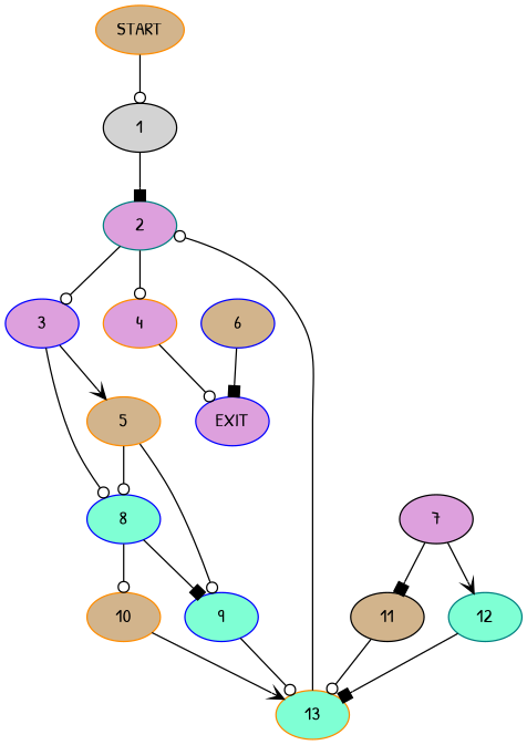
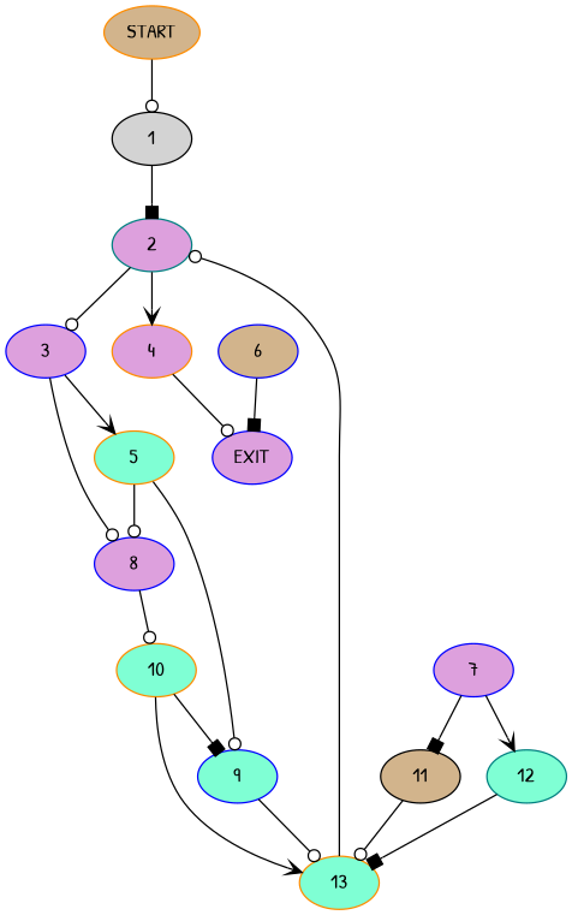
  digraph {
    fontname="Patrick Hand"
    node [color=darkorange fillcolor=plum fontname="Patrick Hand" style=filled]
    edge [arrowhead=odot fontname="Patrick Hand"]
    n1 [fillcolor=tan label=START]
    1 [color=black fillcolor=lightgrey]
    2 [color=teal]
    n4 [color=blue label=EXIT]
    3 [color=blue]
    4
-   5 [fillcolor=tan]
-   8 [color=blue fillcolor=aquamarine]
+   5 [fillcolor=aquamarine]
+   8 [color=blue]
    9 [color=blue fillcolor=aquamarine]
    6 [color=blue fillcolor=tan]
-   7 [color=black]
+   7 [color=blue]
    11 [color=black fillcolor=tan]
    12 [color=teal fillcolor=aquamarine]
-   10 [fillcolor=tan]
+   10 [fillcolor=aquamarine]
    13 [fillcolor=aquamarine]
    n1 -> 1
    1 -> 2 [arrowhead=box]
    2 -> 3
-   2 -> 4
+   2 -> 4 [arrowhead=vee]
    3 -> 5 [arrowhead=vee]
    3 -> 8
    4 -> n4
    5 -> 8
    5 -> 9
-   8 -> 9 [arrowhead=box]
+   10 -> 9 [arrowhead=box]
    8 -> 10
    9 -> 13
    6 -> n4 [arrowhead=box]
    7 -> 11 [arrowhead=box]
    7 -> 12 [arrowhead=vee]
    11 -> 13
    12 -> 13 [arrowhead=box]
    10 -> 13 [arrowhead=vee]
    13 -> 2
  }
